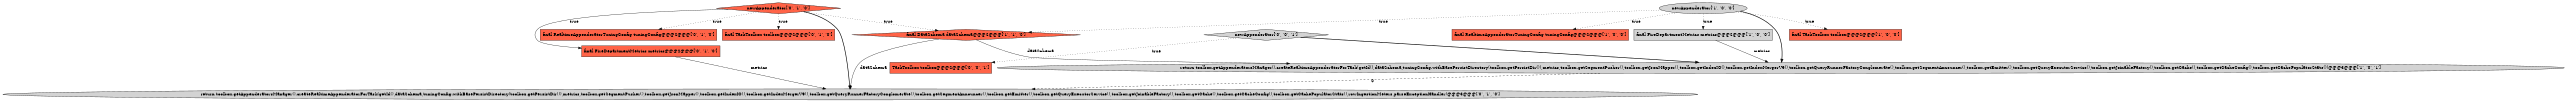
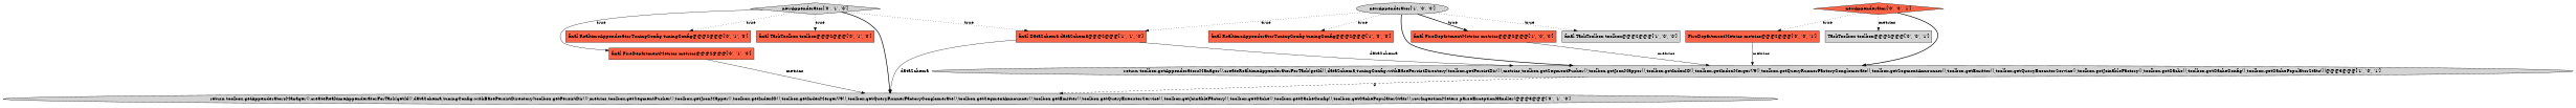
  digraph {
    node [fillcolor=tomato shape=box style=filled]
    edge [style=dotted]
    n1 [label="final RealtimeAppenderatorTuningConfig tuningConfig@@@2@@@['1', '0', '0']"]
-   n2 [label="newAppenderator['0', '1', '0']" shape=diamond]
+   n2 [fillcolor=lightgray label="newAppenderator['0', '1', '0']" shape=diamond]
    n3 [label="final FireDepartmentMetrics metrics@@@2@@@['0', '1', '0']"]
    n4 [label="final RealtimeAppenderatorTuningConfig tuningConfig@@@2@@@['0', '1', '0']"]
    n5 [label="final TaskToolbox toolbox@@@2@@@['0', '1', '0']"]
-   n6 [label="final DataSchema dataSchema@@@2@@@['1', '1', '0']" shape=diamond]
+   n6 [label="final DataSchema dataSchema@@@2@@@['1', '1', '0']"]
    n7 [fillcolor=lightgray label="return toolbox.getAppenderatorsManager().createRealtimeAppenderatorForTask(getId(),dataSchema,tuningConfig.withBasePersistDirectory(toolbox.getPersistDir()),metrics,toolbox.getSegmentPusher(),toolbox.getJsonMapper(),toolbox.getIndexIO(),toolbox.getIndexMergerV9(),toolbox.getQueryRunnerFactoryConglomerate(),toolbox.getSegmentAnnouncer(),toolbox.getEmitter(),toolbox.getQueryExecutorService(),toolbox.getJoinableFactory(),toolbox.getCache(),toolbox.getCacheConfig(),toolbox.getCachePopulatorStats(),rowIngestionMeters,parseExceptionHandler)@@@3@@@['0', '1', '0']" shape=ellipse]
    n8 [fillcolor=lightgray label="return toolbox.getAppenderatorsManager().createRealtimeAppenderatorForTask(getId(),dataSchema,tuningConfig.withBasePersistDirectory(toolbox.getPersistDir()),metrics,toolbox.getSegmentPusher(),toolbox.getJsonMapper(),toolbox.getIndexIO(),toolbox.getIndexMergerV9(),toolbox.getQueryRunnerFactoryConglomerate(),toolbox.getSegmentAnnouncer(),toolbox.getEmitter(),toolbox.getQueryExecutorService(),toolbox.getJoinableFactory(),toolbox.getCache(),toolbox.getCacheConfig(),toolbox.getCachePopulatorStats())@@@3@@@['1', '0', '1']" shape=ellipse]
-   n9 [label="TaskToolbox toolbox@@@2@@@['0', '0', '1']"]
-   n10 [fillcolor=lightgray label="final FireDepartmentMetrics metrics@@@2@@@['1', '0', '0']"]
-   n11 [fillcolor=lightgray label="newAppenderator['0', '0', '1']" shape=diamond]
-   n13 [label="final TaskToolbox toolbox@@@2@@@['1', '0', '0']"]
+   n9 [fillcolor=lightgray label="TaskToolbox toolbox@@@2@@@['0', '0', '1']"]
+   n10 [label="final FireDepartmentMetrics metrics@@@2@@@['1', '0', '0']"]
+   n11 [label="newAppenderator['0', '0', '1']" shape=diamond]
+   n12 [label="FireDepartmentMetrics metrics@@@2@@@['0', '0', '1']"]
+   n13 [fillcolor=lightgray label="final TaskToolbox toolbox@@@2@@@['1', '0', '0']"]
    n14 [fillcolor=lightgray label="newAppenderator['1', '0', '0']" shape=ellipse]
    n2 -> n3 [label=true style=solid]
    n2 -> n4 [label=true]
    n2 -> n5 [label=true]
    n2 -> n6 [label=true]
    n2 -> n7 [style=bold]
    n3 -> n7 [label=metrics style=solid]
    n6 -> n7 [label=dataSchema style=solid]
    n6 -> n8 [label=dataSchema style=solid]
    n8 -> n7 [label=0 style=dashed]
    n10 -> n8 [label=metrics style=solid]
    n11 -> n8 [style=bold]
-   n11 -> n9 [label=true]
+   n11 -> n9 [label=metrics]
+   n11 -> n12 [label=true]
+   n12 -> n8 [label=metrics style=solid]
    n14 -> n1 [label=true]
    n14 -> n6 [label=true]
    n14 -> n8 [style=bold]
-   n14 -> n10 [label=true]
+   n14 -> n10 [label=true style=bold]
    n14 -> n13 [label=true]
  }
